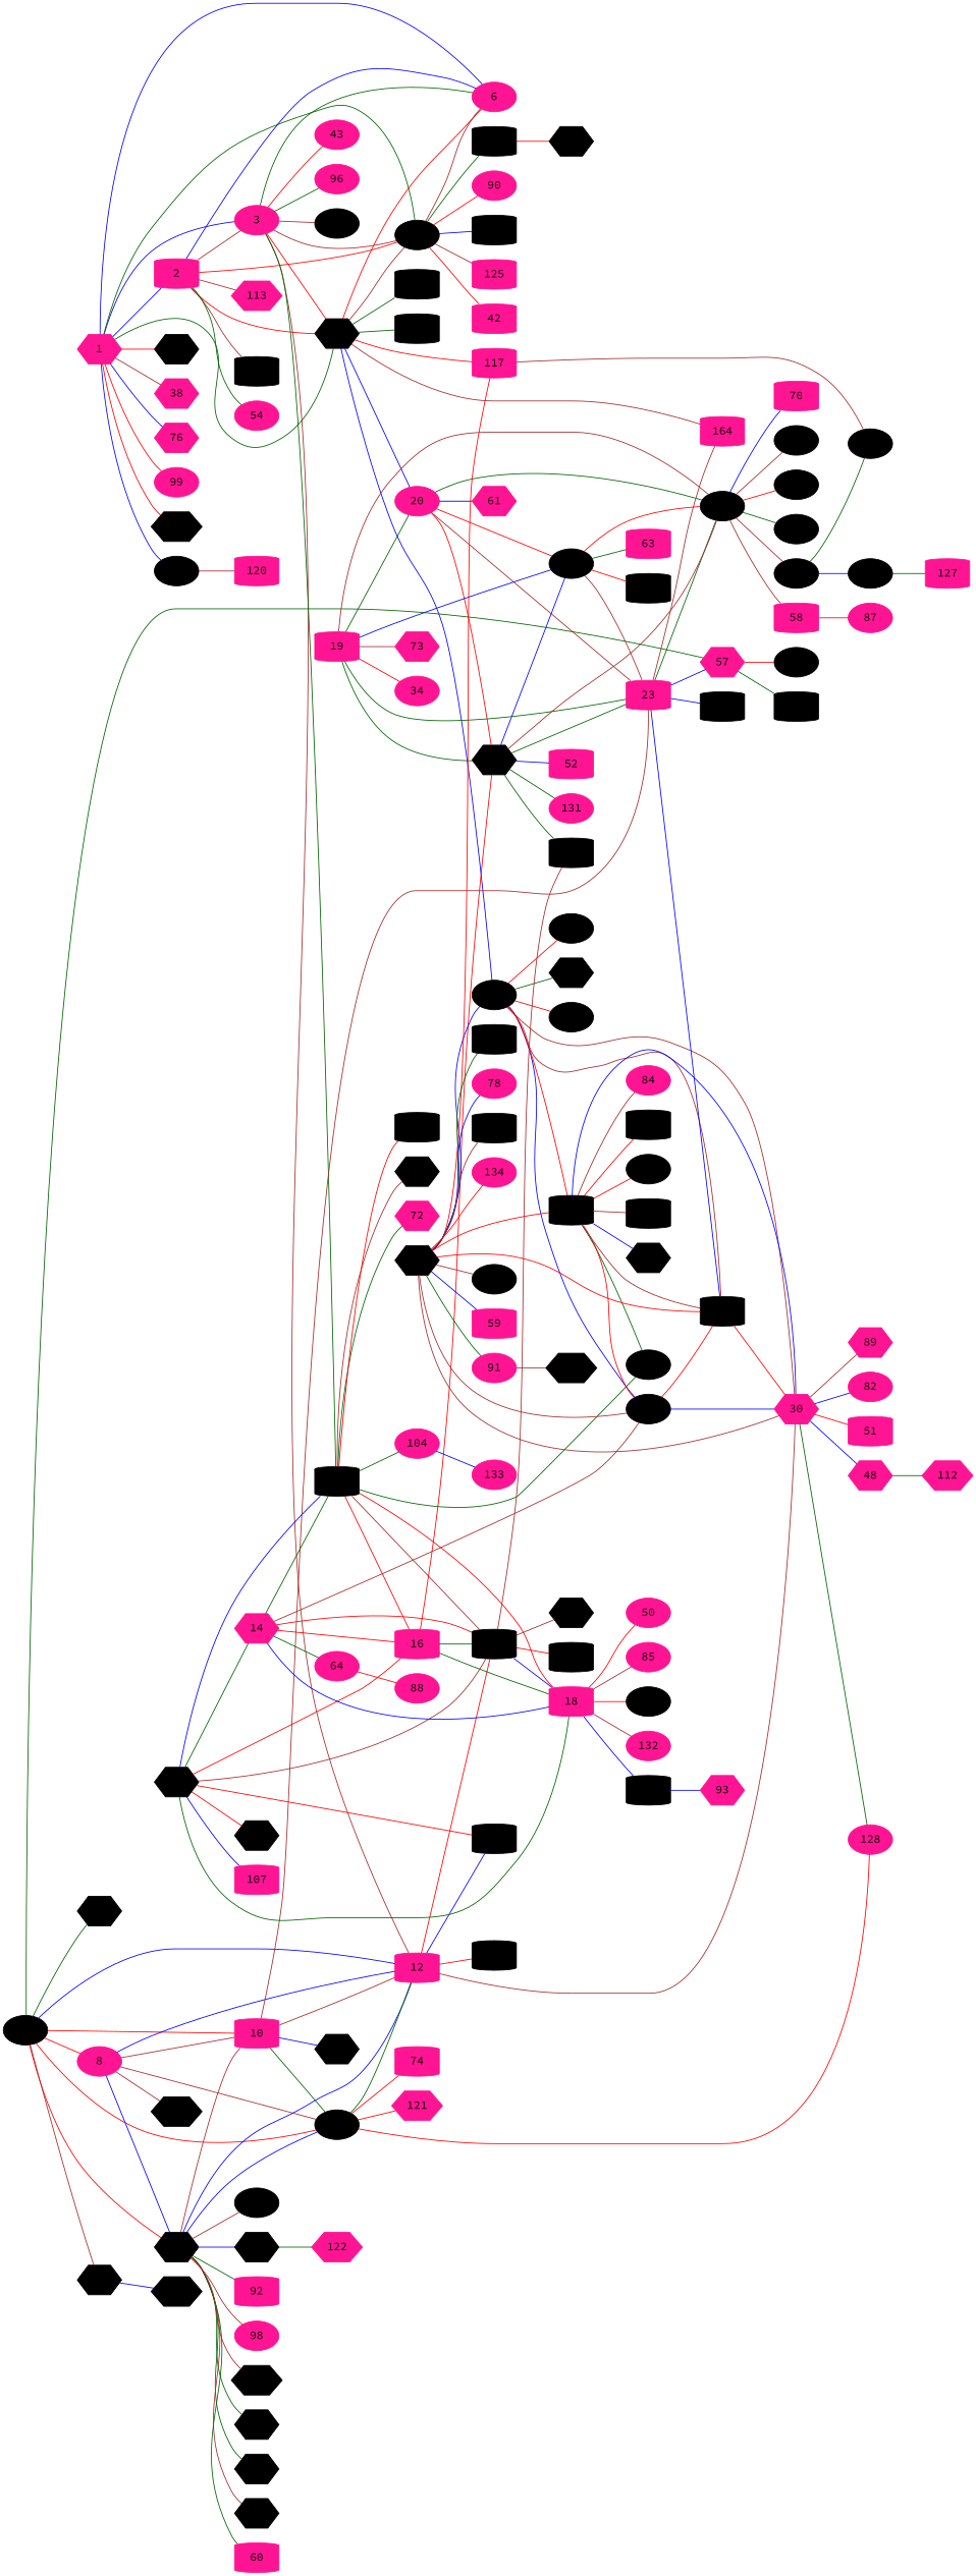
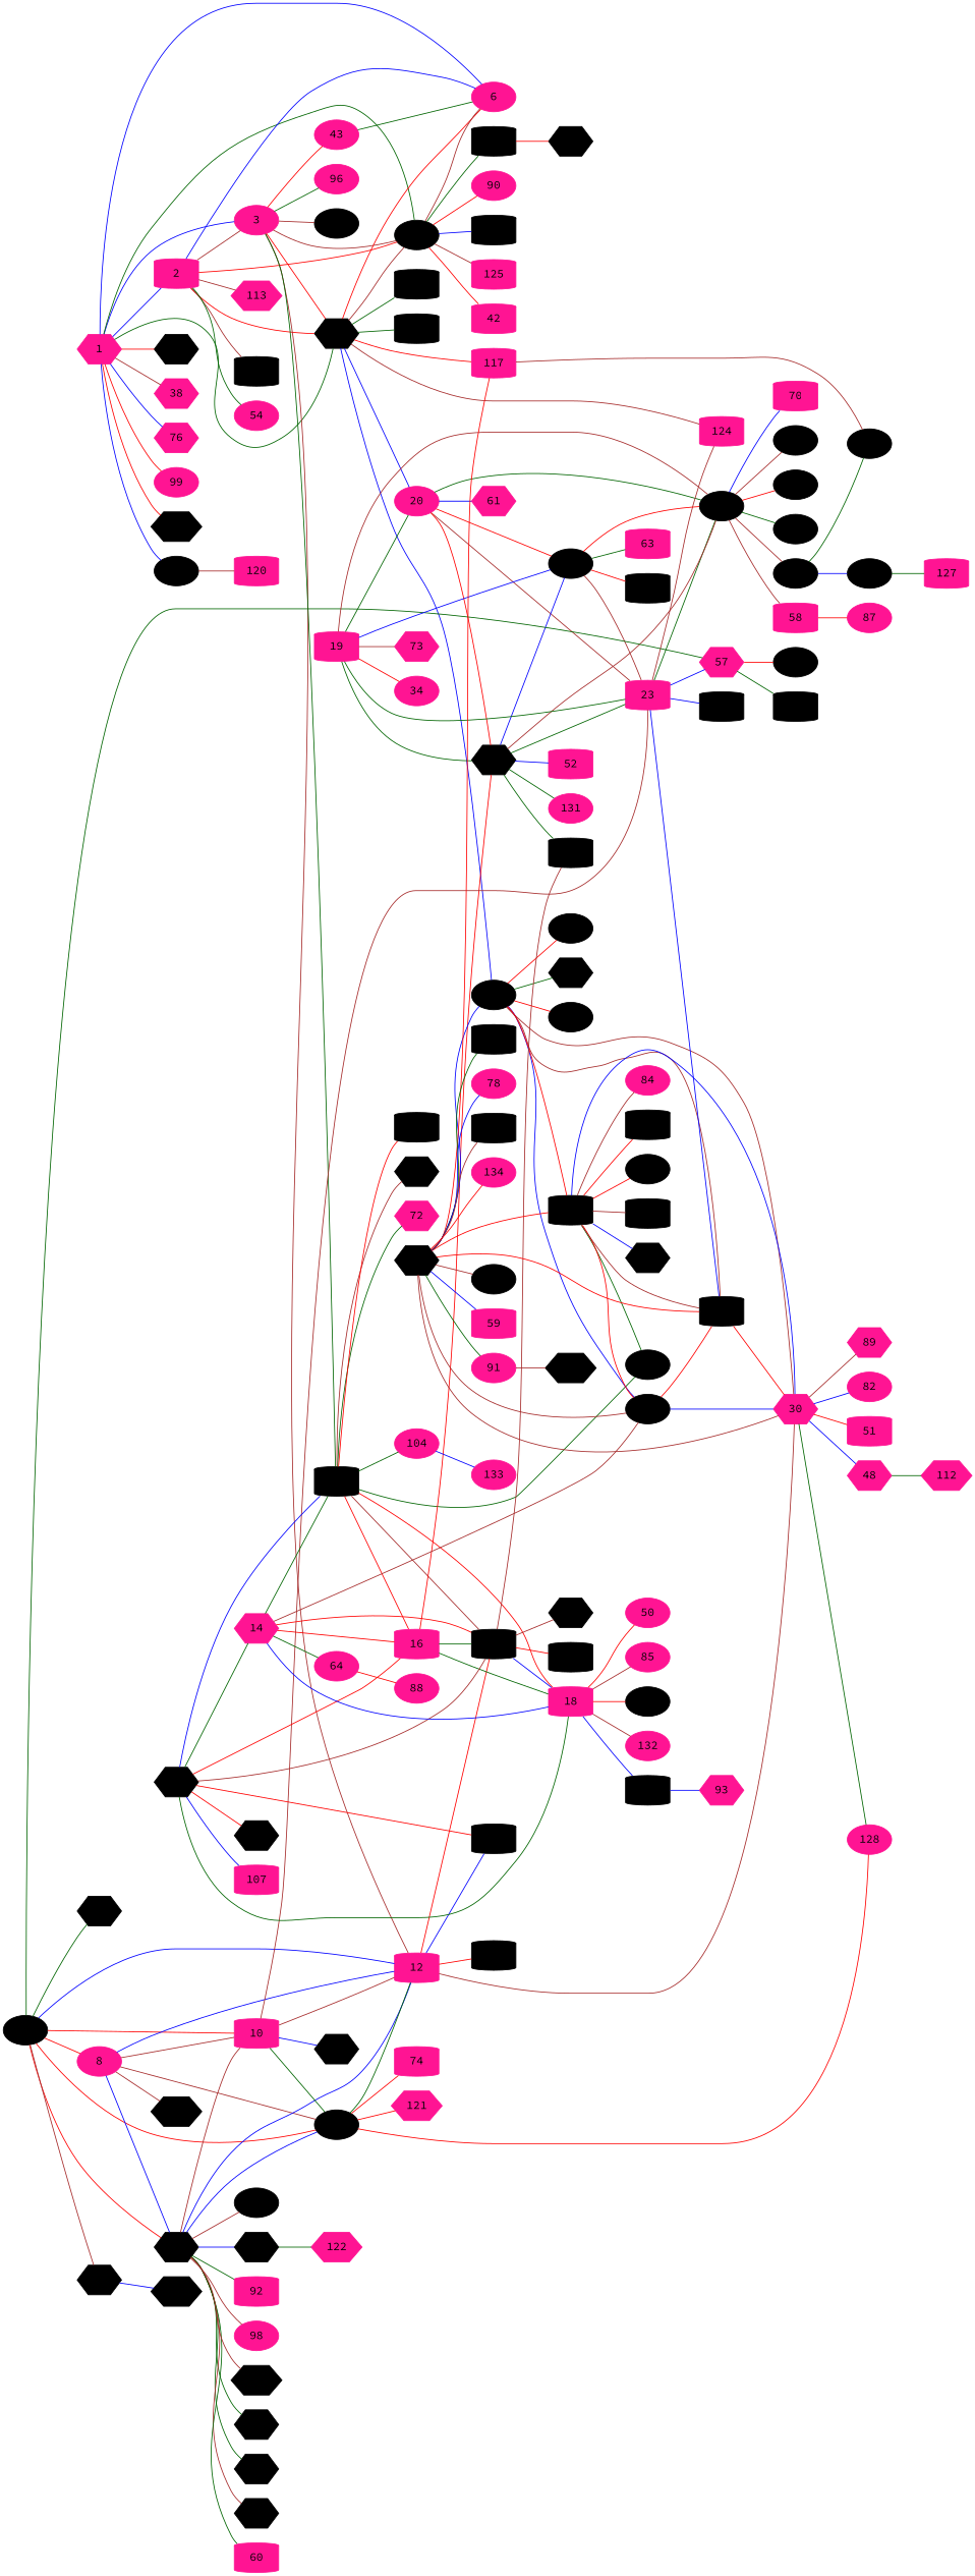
  graph {
    fontname="Source Code Pro"
    rankdir=LR
    node [color=black fontname="Source Code Pro" shape=ellipse style=filled]
    edge [color=red fontname="Source Code Pro"]
    1 [color=deeppink shape=hexagon]
    2 [color=deeppink shape=cylinder]
    3 [color=deeppink]
    4 [shape=hexagon]
    5
    6 [color=deeppink]
    31 [shape=hexagon]
    38 [color=deeppink shape=hexagon]
    68
    76 [color=deeppink shape=hexagon]
    99 [color=deeppink]
    101 [shape=hexagon]
    45 [shape=cylinder]
    54 [color=deeppink]
    113 [color=deeppink shape=hexagon]
    12 [color=deeppink shape=cylinder]
    15 [shape=cylinder]
    43 [color=deeppink]
    96 [color=deeppink]
    111
    20 [color=deeppink]
    26
    95 [shape=cylinder]
    105 [shape=cylinder]
    117 [color=deeppink shape=cylinder]
-   124 [color=deeppink shape=cylinder label=164]
+   124 [color=deeppink shape=cylinder]
    42 [color=deeppink shape=cylinder]
    77 [shape=cylinder]
    90 [color=deeppink]
    110 [shape=cylinder]
    125 [color=deeppink shape=cylinder]
    51 [color=deeppink shape=cylinder]
    120 [color=deeppink shape=cylinder]
    17 [shape=cylinder]
    30 [color=deeppink shape=hexagon]
    109 [shape=cylinder]
    119 [shape=cylinder]
    16 [color=deeppink shape=cylinder]
    18 [color=deeppink shape=cylinder]
    56 [shape=hexagon]
    71
    72 [color=deeppink shape=hexagon]
    104 [color=deeppink]
    118 [shape=cylinder]
    23 [color=deeppink shape=cylinder]
    21 [shape=hexagon]
    22
    24
    61 [color=deeppink shape=hexagon]
    28
    29 [shape=cylinder]
    27 [shape=cylinder]
    32
    49 [shape=hexagon]
    108
    130
    80 [shape=hexagon]
    7
    8 [color=deeppink]
    9 [shape=hexagon]
    10 [color=deeppink shape=cylinder]
    11
    33 [shape=hexagon]
    57 [color=deeppink shape=hexagon]
    94 [shape=hexagon]
    106 [shape=hexagon]
    36 [shape=hexagon]
    40 [shape=hexagon]
    55 [shape=hexagon]
    60 [color=deeppink shape=cylinder]
    67
    92 [color=deeppink shape=cylinder]
    97 [shape=hexagon]
    98 [color=deeppink]
    100 [shape=hexagon]
    44 [shape=hexagon]
    74 [color=deeppink shape=cylinder]
    121 [color=deeppink shape=hexagon]
    128 [color=deeppink]
    129 [shape=hexagon]
    79
    83 [shape=cylinder]
    122 [color=deeppink shape=hexagon]
    41 [shape=cylinder]
    47 [shape=cylinder]
    53 [shape=cylinder]
    81 [shape=hexagon]
    48 [color=deeppink shape=hexagon]
    82 [color=deeppink]
    89 [color=deeppink shape=hexagon]
    13 [shape=hexagon]
    14 [color=deeppink shape=hexagon]
    65 [shape=hexagon]
    107 [color=deeppink shape=cylinder]
    64 [color=deeppink]
    35 [shape=cylinder]
    50 [color=deeppink]
    85 [color=deeppink]
    86
    132 [color=deeppink]
    88 [color=deeppink]
    133 [color=deeppink]
    52 [color=deeppink shape=cylinder]
    131 [color=deeppink]
    93 [color=deeppink shape=hexagon]
    19 [color=deeppink shape=cylinder]
    34 [color=deeppink]
    73 [color=deeppink shape=hexagon]
    63 [color=deeppink shape=cylinder]
    123 [shape=cylinder]
    39
    58 [color=deeppink shape=cylinder]
    70 [color=deeppink shape=cylinder]
    75
    103
    126
    102
    87 [color=deeppink]
    25 [shape=hexagon]
    46
    59 [color=deeppink shape=cylinder]
    62 [shape=cylinder]
    78 [color=deeppink]
    91 [color=deeppink]
    114 [shape=cylinder]
    134 [color=deeppink]
    37
    66 [shape=cylinder]
    69 [shape=hexagon]
    84 [color=deeppink]
    115 [shape=cylinder]
    116 [shape=hexagon]
    112 [color=deeppink shape=hexagon]
    127 [color=deeppink shape=cylinder]
    1 -- 2 [color=blue]
    1 -- 3 [color=blue]
    1 -- 4 [color=darkgreen]
    1 -- 5 [color=darkgreen]
    1 -- 6 [color=blue]
    1 -- 31
    1 -- 38 [color=brown]
    1 -- 68 [color=blue]
    1 -- 76 [color=blue]
    1 -- 99
    1 -- 101
    2 -- 3 [color=brown]
    2 -- 4
    2 -- 5
    2 -- 6 [color=blue]
    2 -- 45 [color=brown]
    2 -- 54 [color=darkgreen]
    2 -- 113 [color=brown]
    3 -- 4
    3 -- 5 [color=brown]
-   3 -- 6 [color=darkgreen]
+   43 -- 6 [color=darkgreen]
    3 -- 12 [color=brown]
    3 -- 15 [color=darkgreen]
    3 -- 43
    3 -- 96 [color=darkgreen]
    3 -- 111 [color=brown]
    4 -- 5 [color=brown]
    4 -- 6
    4 -- 20 [color=blue]
    4 -- 26 [color=blue]
    4 -- 95 [color=darkgreen]
    4 -- 105 [color=darkgreen]
    4 -- 117
    4 -- 124 [color=brown]
    5 -- 6 [color=brown]
    5 -- 42
    5 -- 77 [color=darkgreen]
    5 -- 90
    5 -- 110 [color=blue]
    5 -- 125 [color=brown]
    68 -- 120 [color=brown]
    12 -- 17
    12 -- 30 [color=brown]
    12 -- 109 [color=blue]
    12 -- 119
    15 -- 17 [color=brown]
    15 -- 16
    15 -- 18
    15 -- 56 [color=brown]
    15 -- 71 [color=darkgreen]
    15 -- 72 [color=darkgreen]
    15 -- 104 [color=darkgreen]
    15 -- 118
    20 -- 23 [color=brown]
    20 -- 21
    20 -- 22
    20 -- 24 [color=darkgreen]
    20 -- 61 [color=blue]
    26 -- 30 [color=brown]
    26 -- 28 [color=blue]
    26 -- 29 [color=brown]
    26 -- 27
    26 -- 32
    26 -- 49 [color=darkgreen]
    26 -- 108
    117 -- 130 [color=brown]
    77 -- 80
    17 -- 18 [color=blue]
    17 -- 47
    17 -- 53 [color=brown]
    17 -- 81 [color=brown]
    30 -- 51
    30 -- 128 [color=darkgreen]
    30 -- 48 [color=blue]
    30 -- 82 [color=blue]
    30 -- 89 [color=brown]
    16 -- 17 [color=darkgreen]
    16 -- 18 [color=darkgreen]
    16 -- 21
    18 -- 35 [color=blue]
    18 -- 50
    18 -- 85 [color=brown]
    18 -- 86
    18 -- 132 [color=brown]
    104 -- 133 [color=blue]
    23 -- 124 [color=brown]
    23 -- 24 [color=darkgreen]
    23 -- 29 [color=blue]
    23 -- 57 [color=blue]
    23 -- 41 [color=blue]
    21 -- 23 [color=darkgreen]
    21 -- 22 [color=blue]
    21 -- 24 [color=brown]
    21 -- 53 [color=darkgreen]
    21 -- 52 [color=blue]
    21 -- 131 [color=darkgreen]
    22 -- 23 [color=brown]
    22 -- 24
    22 -- 63 [color=darkgreen]
    22 -- 123
    24 -- 39 [color=brown]
    24 -- 58 [color=brown]
    24 -- 70 [color=blue]
    24 -- 75 [color=brown]
    24 -- 103
    24 -- 126 [color=darkgreen]
    28 -- 30 [color=blue]
    28 -- 29
    29 -- 30
    27 -- 30 [color=blue]
    27 -- 71 [color=darkgreen]
    27 -- 28
    27 -- 29 [color=brown]
    27 -- 37
    27 -- 66 [color=brown]
    27 -- 69 [color=blue]
    27 -- 84 [color=brown]
    27 -- 115
    7 -- 12 [color=blue]
    7 -- 8
    7 -- 9
    7 -- 10
    7 -- 11
    7 -- 33 [color=brown]
    7 -- 57 [color=darkgreen]
    7 -- 94 [color=darkgreen]
    8 -- 12 [color=blue]
    8 -- 9 [color=blue]
    8 -- 10 [color=brown]
    8 -- 11 [color=brown]
    8 -- 106 [color=brown]
    9 -- 12 [color=blue]
    9 -- 10 [color=brown]
    9 -- 11 [color=blue]
    9 -- 36 [color=darkgreen]
    9 -- 40 [color=darkgreen]
    9 -- 55 [color=brown]
    9 -- 60 [color=darkgreen]
    9 -- 67 [color=brown]
    9 -- 92 [color=darkgreen]
    9 -- 97 [color=blue]
    9 -- 98 [color=brown]
    9 -- 100 [color=brown]
    10 -- 12 [color=brown]
    10 -- 23 [color=brown]
    10 -- 11 [color=darkgreen]
    10 -- 44 [color=blue]
    11 -- 12 [color=darkgreen]
    11 -- 74
    11 -- 121
    11 -- 128
    33 -- 129 [color=blue]
    57 -- 79
    57 -- 83 [color=darkgreen]
    97 -- 122 [color=darkgreen]
    48 -- 112 [color=darkgreen]
    13 -- 15 [color=blue]
    13 -- 17 [color=brown]
    13 -- 109
    13 -- 16
    13 -- 18 [color=darkgreen]
    13 -- 14 [color=darkgreen]
    13 -- 65
    13 -- 107 [color=blue]
    14 -- 15 [color=darkgreen]
    14 -- 17
    14 -- 16
    14 -- 18 [color=blue]
    14 -- 28 [color=brown]
    14 -- 64 [color=darkgreen]
    64 -- 88
    35 -- 93 [color=blue]
    19 -- 20 [color=darkgreen]
    19 -- 23 [color=darkgreen]
    19 -- 21 [color=darkgreen]
    19 -- 22 [color=blue]
    19 -- 24 [color=brown]
    19 -- 34
    19 -- 73 [color=brown]
    39 -- 130 [color=darkgreen]
    39 -- 102 [color=blue]
    58 -- 87
    102 -- 127 [color=darkgreen]
    25 -- 26 [color=blue]
    25 -- 117
    25 -- 30 [color=brown]
    25 -- 28 [color=brown]
    25 -- 29
    25 -- 27
    25 -- 46 [color=brown]
    25 -- 59 [color=blue]
    25 -- 62 [color=darkgreen]
    25 -- 78 [color=blue]
    25 -- 91 [color=darkgreen]
    25 -- 114 [color=brown]
    25 -- 134
    91 -- 116 [color=brown]
  }
